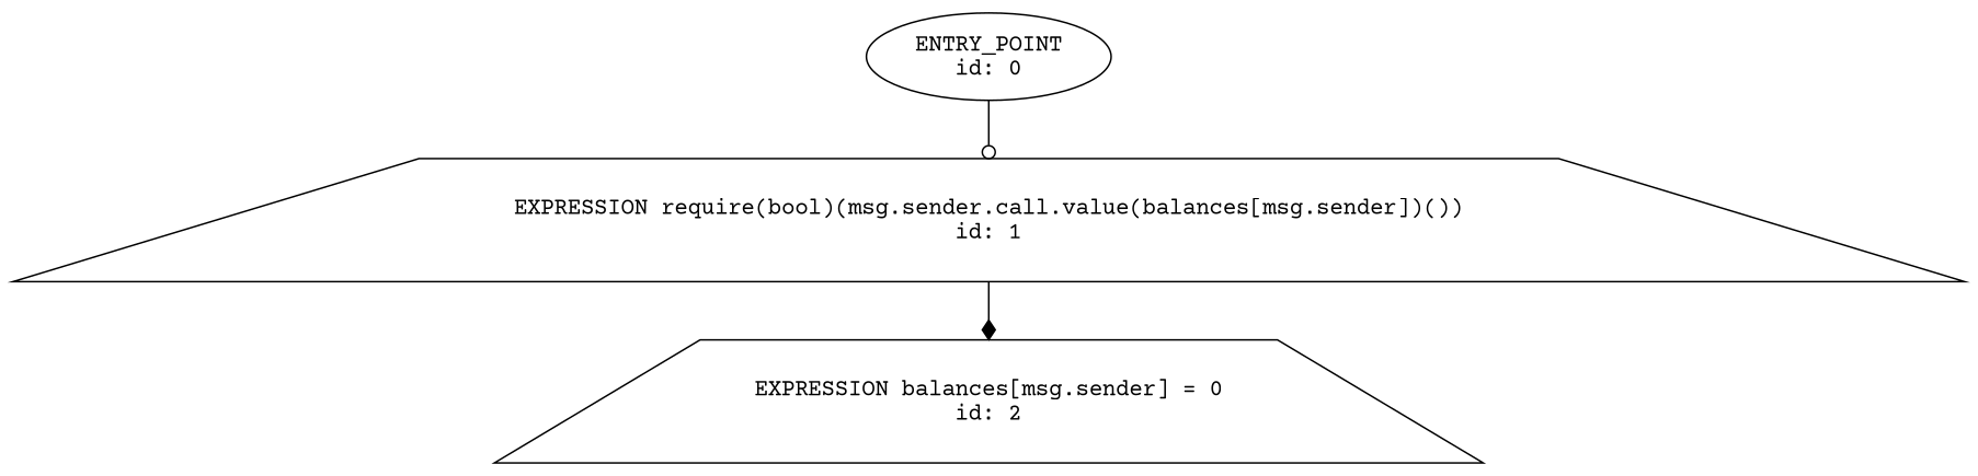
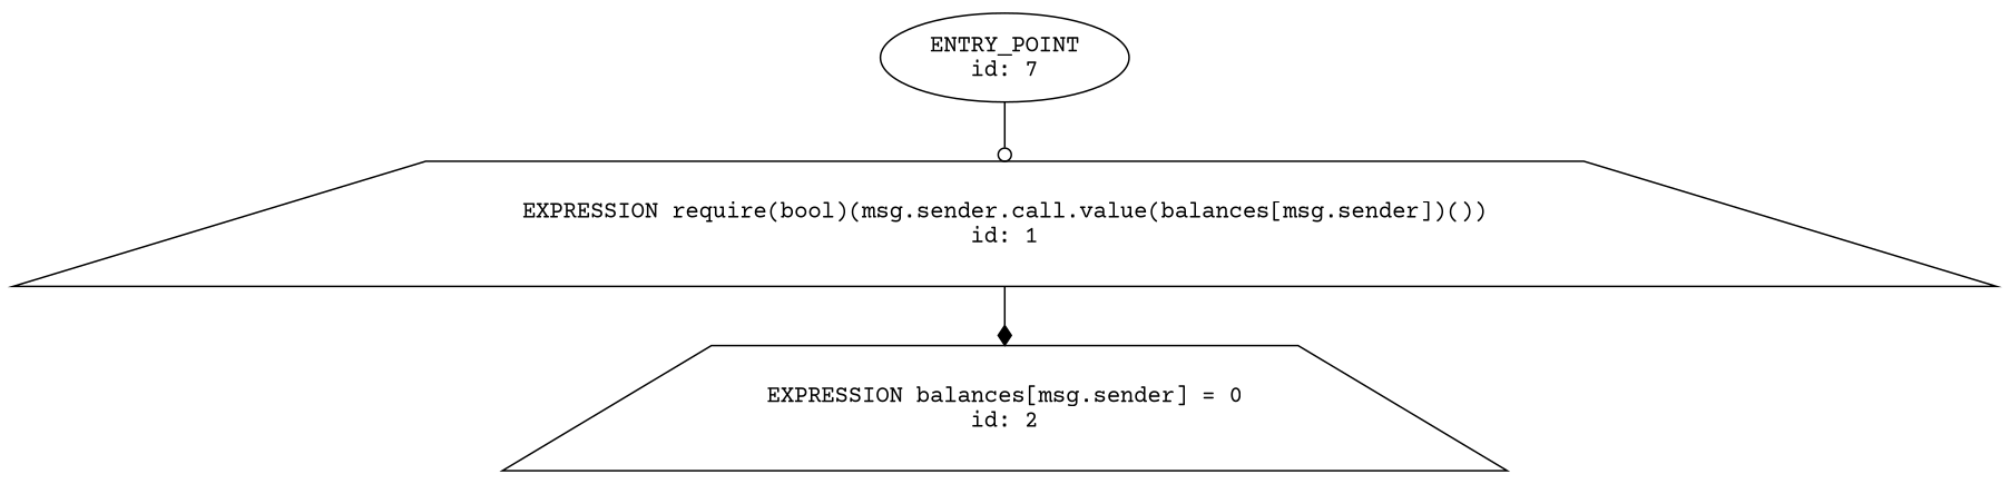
  digraph {
    fontname="Courier Prime"
    node [shape=trapezium fontname="Courier Prime"]
    edge [fontname="Courier Prime"]
-   n1 [label="ENTRY_POINT\nid: 0" shape=ellipse]
+   n1 [label="ENTRY_POINT\nid: 7" shape=ellipse]
    n2 [label="EXPRESSION require(bool)(msg.sender.call.value(balances[msg.sender])())\nid: 1"]
    n3 [label="EXPRESSION balances[msg.sender] = 0\nid: 2"]
    n1 -> n2 [arrowhead=odot]
    n2 -> n3 [arrowhead=diamond]
  }
